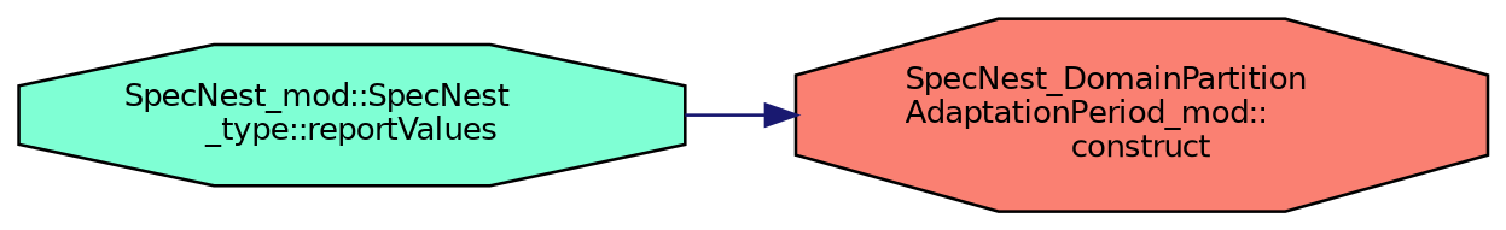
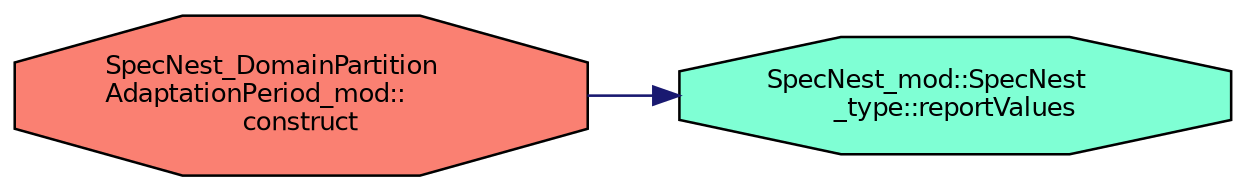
  digraph {
    rankdir=LR
    node [color=black fontname=Helvetica fontsize=10 shape=octagon style=filled]
    n1 [fillcolor=aquamarine fontcolor=black height=0.2 label="SpecNest_mod::SpecNest\l_type::reportValues" width=0.4]
    n2 [fillcolor=salmon height=0.2 label="SpecNest_DomainPartition\lAdaptationPeriod_mod::\lconstruct" width=0.4]
-   n1 -> n2 [color=midnightblue fontname=Helvetica fontsize=10 labelfontname=Helvetica labelfontsize=10 style=solid]
+   n2 -> n1 [color=midnightblue fontname=Helvetica fontsize=10 labelfontname=Helvetica labelfontsize=10 style=solid]
  }
